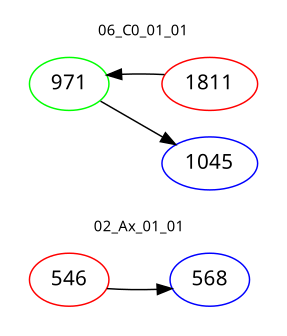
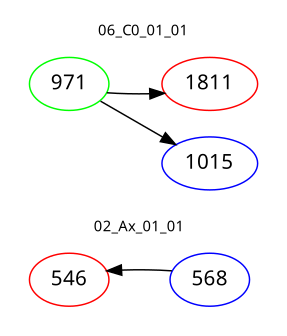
  digraph {
    fontname="Noto Sans"
    rankdir=LR
    node [color=red fontname="Noto Sans"]
    edge [color=black fontname="Noto Sans"]
    n1 [label=546]
    n2 [color=blue label=568]
    n3 [color=green label=971]
-   n4 [color=blue label=1045]
+   n4 [color=blue label=1015]
    n5 [label=1811]
    subgraph cluster_1 {
      color=white
      fontsize=10
      label="02_Ax_01_01"
      n1
      n2
    }
    subgraph cluster_2 {
      color=white
      fontsize=10
      label="06_C0_01_01"
      n3
      n4
      n5
    }
-   n1 -> n2
+   n2 -> n1
    n3 -> n4
-   n5 -> n3
+   n3 -> n5
  }
